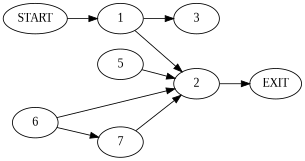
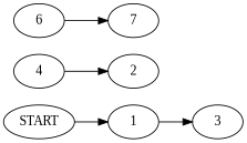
  digraph {
    fontname="Liberation Serif"
    rankdir=LR
    node [fontname="Liberation Serif"]
    edge [fontname="Liberation Serif"]
    n1 [label=START]
    1
    2
    3
-   n5 [label=EXIT]
-   5
+   5 [label=4]
    6
    7
    n1 -> 1
-   1 -> 2
    1 -> 3
-   2 -> n5
    5 -> 2
-   6 -> 2
    6 -> 7
-   7 -> 2
  }
